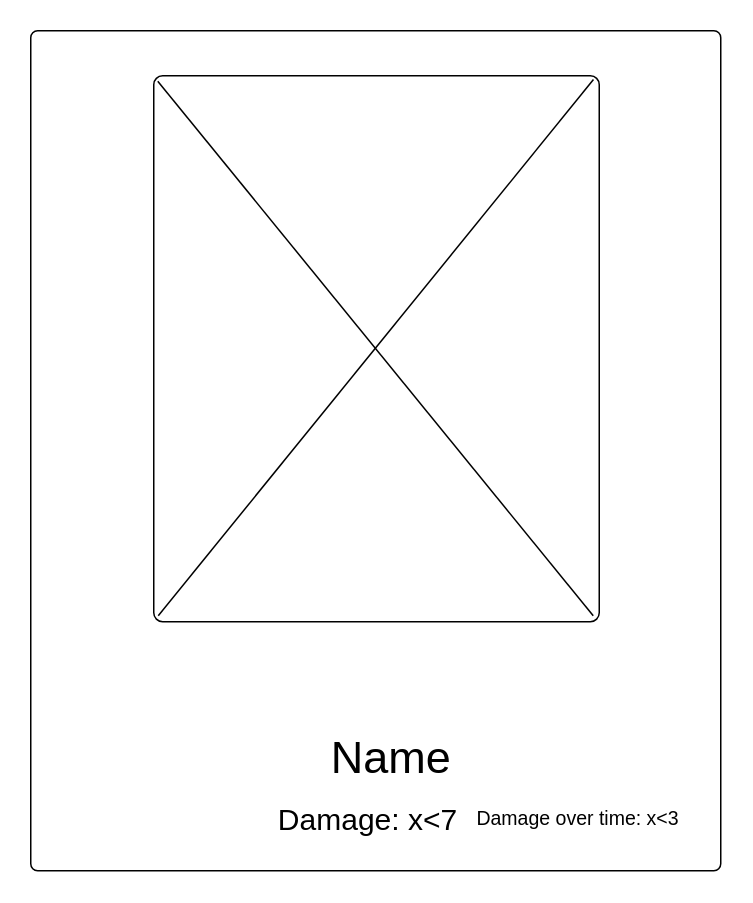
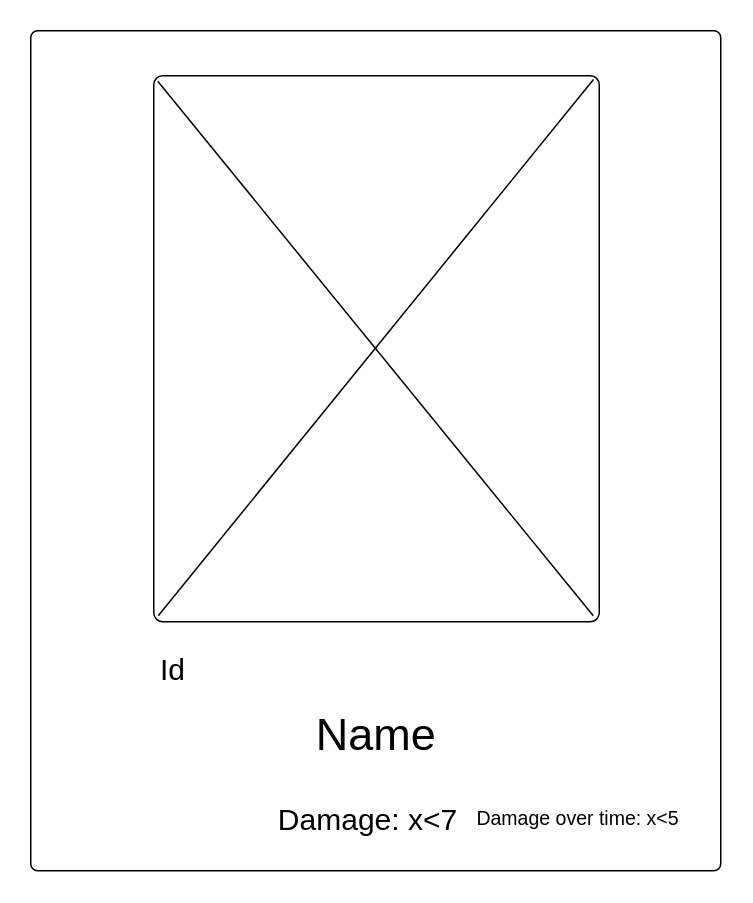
  <mxCell id="0" />
  <mxCell id="1" parent="0" />
  <mxCell id="2" value="" style="rounded=1;whiteSpace=wrap;html=1;arcSize=1;" vertex="1" parent="1"><mxGeometry x="20" y="20" width="460" height="560" as="geometry" /></mxCell>
  <mxCell id="3" value="" style="rounded=1;whiteSpace=wrap;html=1;arcSize=2;" vertex="1" parent="1"><mxGeometry x="102" y="50" width="297" height="364" as="geometry" /></mxCell>
+ <mxCell id="4" value="&lt;font style=&quot;font-size: 20px;&quot;&gt;Id&lt;/font&gt;" style="text;html=1;strokeColor=none;fillColor=none;align=center;verticalAlign=middle;whiteSpace=wrap;rounded=0;" vertex="1" parent="1"><mxGeometry x="85" y="430" width="60" height="30" as="geometry" /></mxCell>
  <mxCell id="5" value="" style="endArrow=none;html=1;rounded=0;entryX=0.009;entryY=0.01;entryDx=0;entryDy=0;entryPerimeter=0;" edge="1" parent="1" target="3"><mxGeometry width="50" height="50" relative="1" as="geometry"><mxPoint x="395" y="410" as="sourcePoint" /><mxPoint x="325" y="350" as="targetPoint" /></mxGeometry></mxCell>
  <mxCell id="6" value="" style="endArrow=none;html=1;rounded=0;entryX=0.987;entryY=0.007;entryDx=0;entryDy=0;entryPerimeter=0;" edge="1" parent="1" target="3"><mxGeometry width="50" height="50" relative="1" as="geometry"><mxPoint x="105" y="410" as="sourcePoint" /><mxPoint x="325" y="350" as="targetPoint" /></mxGeometry></mxCell>
- <mxCell id="7" value="&lt;font style=&quot;font-size: 30px;&quot;&gt;Name&lt;/font&gt;" style="text;html=1;strokeColor=none;fillColor=none;align=center;verticalAlign=middle;whiteSpace=wrap;rounded=0;" vertex="1" parent="1"><mxGeometry x="218" y="489" width="84.5" height="30" as="geometry" /></mxCell>
+ <mxCell id="7" value="&lt;font style=&quot;font-size: 30px;&quot;&gt;Name&lt;/font&gt;" style="text;html=1;strokeColor=none;fillColor=none;align=center;verticalAlign=middle;whiteSpace=wrap;rounded=0;" vertex="1" parent="1"><mxGeometry x="208" y="474" width="84.5" height="30" as="geometry" /></mxCell>
  <mxCell id="8" value="&lt;font style=&quot;font-size: 20px;&quot;&gt;Damage: x&amp;lt;7&lt;/font&gt;" style="text;html=1;strokeColor=none;fillColor=none;align=center;verticalAlign=middle;whiteSpace=wrap;rounded=0;" vertex="1" parent="1"><mxGeometry x="175" y="530" width="140" height="30" as="geometry" /></mxCell>
- <mxCell id="9" value="&lt;font style=&quot;font-size: 13px;&quot;&gt;Damage over time: x&amp;lt;3&lt;/font&gt;" style="text;html=1;strokeColor=none;fillColor=none;align=center;verticalAlign=middle;whiteSpace=wrap;rounded=0;" vertex="1" parent="1"><mxGeometry x="315" y="530" width="140" height="30" as="geometry" /></mxCell>
+ <mxCell id="9" value="&lt;font style=&quot;font-size: 13px;&quot;&gt;Damage over time: x&amp;lt;5&lt;/font&gt;" style="text;html=1;strokeColor=none;fillColor=none;align=center;verticalAlign=middle;whiteSpace=wrap;rounded=0;" vertex="1" parent="1"><mxGeometry x="315" y="530" width="140" height="30" as="geometry" /></mxCell>
